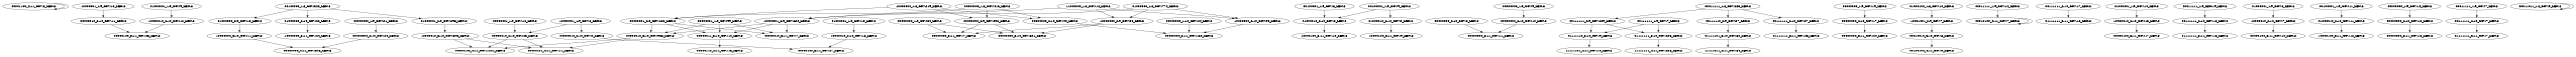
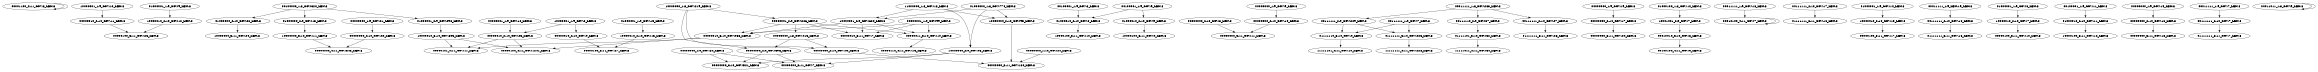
  digraph {
    "00001100_4-11_COV:8_LEN:8"
    "10000001_1-9_COV:10_LEN:8"
    "00000010_2-10_COV:11_LEN:8"
    "00000100_3-11_COV:25_LEN:8"
    "00100000_1-8_COV:320_LEN:8"
    "01000000_2-10_COV:22_LEN:8"
    "01000000_2-9_COV:13_LEN:8"
    "01000001_2-9_COV:298_LEN:8"
    "10000000_3-11_COV:24_LEN:8"
    "10000000_3-10_COV:11_LEN:8"
    "10000010_3-10_COV:303_LEN:8"
    "00000000_4-11_COV:543_LEN:8"
    "00000100_4-11_COV:1241_LEN:8"
    "00000101_4-11_COV:11_LEN:8"
    "00100001_1-9_COV:9_LEN:8"
    "01000010_2-10_COV:8_LEN:8"
    "01000010_2-10_COV:9_LEN:8"
    "10000100_3-11_COV:10_LEN:8"
    "10000100_3-11_COV:9_LEN:8"
    "00000000_2-9_COV:396_LEN:8"
    "00000000_3-11_COV:7_LEN:8"
    "00000000_3-10_COV:521_LEN:8"
    "00000000_2-10_COV:8_LEN:8"
    "00000000_3-11_COV:11_LEN:8"
    "00111111_2-9_COV:229_LEN:8"
    "01111111_3-10_COV:225_LEN:8"
    "01111110_3-10_COV:9_LEN:8"
    "11111111_4-11_COV:228_LEN:8"
    "11111101_4-11_COV:10_LEN:8"
    "01111101_3-10_COV:32_LEN:8"
    "11111011_4-11_COV:34_LEN:8"
    "11000000_1-8_COV:18_LEN:8"
    "10000000_2-9_COV:98_LEN:8"
    "10000000_2-10_COV:95_LEN:8"
    "10000001_2-9_COV:620_LEN:8"
    "00000000_3-11_COV:160_LEN:8"
    "00000011_3-10_COV:10_LEN:8"
    "00000010_3-11_COV:7_LEN:8"
    "00000010_3-10_COV:938_LEN:8"
    "00000110_4-11_COV:13_LEN:8"
    "00000000_1-10_COV:24_LEN:8"
    "01000001_1-9_COV:15_LEN:8"
    "10000010_2-10_COV:15_LEN:8"
    "00000100_3-11_COV:27_LEN:8"
    "00111110_2-9_COV:37_LEN:8"
    "01000001_1-9_COV:9_LEN:8"
    "10000010_2-10_COV:12_LEN:8"
    "00000000_1-9_COV:19_LEN:8"
    "00000000_2-10_COV:17_LEN:8"
    "00000000_3-11_COV:24_LEN:8"
    "00000001_2-9_COV:226_LEN:8"
    "00000000_1-9_COV:9_LEN:8"
    "00000000_2-10_COV:10_LEN:8"
    "00000000_1-9_COV:34_LEN:8"
    "00010010_3-10_COV:8_LEN:8"
    "00100100_4-11_COV:9_LEN:8"
    "00100001_1-9_COV:8_LEN:8"
    "10000000_1-8_COV:219_LEN:8"
    "00000000_2-10_COV:40_LEN:8"
    "10000001_1-9_COV:8_LEN:8"
    "00000010_2-10_COV:23_LEN:8"
    "00000010_2-10_COV:9_LEN:8"
    "01000000_1-8_COV:774_LEN:8"
    "10001001_2-9_COV:7_LEN:8"
    "00011111_1-8_COV:283_LEN:8"
    "00111111_2-10_COV:27_LEN:8"
    "01111111_3-11_COV:25_LEN:8"
    "00000001_1-9_COV:99_LEN:8"
    "00000000_1-8_COV:413_LEN:8"
    "00011111_1-9_COV:18_LEN:8"
    "00010100_4-11_COV:7_LEN:8"
    "00111111_2-10_COV:17_LEN:8"
    "01111111_3-11_COV:16_LEN:8"
    "10000010_2-10_COV:13_LEN:8"
    "00000100_3-11_COV:17_LEN:8"
    "00111111_2-10_COV:18_LEN:8"
    "01111111_3-11_COV:18_LEN:8"
    "10000010_2-10_COV:7_LEN:8"
    "00000100_3-11_COV:10_LEN:8"
    "00000001_1-9_COV:12_LEN:8"
    "01000001_1-9_COV:8_LEN:8"
    "00100001_1-9_COV:11_LEN:8"
    "01000010_2-10_COV:11_LEN:8"
    "10000100_3-11_COV:12_LEN:8"
    "00000000_1-9_COV:15_LEN:8"
    "00000000_2-10_COV:16_LEN:8"
    "00000000_3-11_COV:18_LEN:8"
    "01000100_1-8_COV:10_LEN:8"
    "00011111_1-9_COV:7_LEN:8"
    "00111111_2-10_COV:7_LEN:8"
    "01111111_3-11_COV:7_LEN:8"
    "00111111_1-9_COV:7_LEN:8"
    "00000000_1-9_COV:21_LEN:8"
    "00000000_2-10_COV:20_LEN:8"
    "00011011_1-8_COV:9_LEN:8"
    n96 [label="00011111_1-9_LEN:19_LEN:8"]
    "01000001_1-9_COV:10_LEN:8"
    "00001100_4-11_COV:8_LEN:8" -> "00001100_4-11_COV:8_LEN:8"
    "10000001_1-9_COV:10_LEN:8" -> "00000010_2-10_COV:11_LEN:8"
    "00000010_2-10_COV:11_LEN:8" -> "00000100_3-11_COV:25_LEN:8"
    "00100000_1-8_COV:320_LEN:8" -> "01000000_2-10_COV:22_LEN:8"
    "00100000_1-8_COV:320_LEN:8" -> "01000000_2-9_COV:13_LEN:8"
    "00100000_1-8_COV:320_LEN:8" -> "01000001_2-9_COV:298_LEN:8"
    "01000000_2-10_COV:22_LEN:8" -> "10000000_3-11_COV:24_LEN:8"
    "01000000_2-9_COV:13_LEN:8" -> "10000000_3-10_COV:11_LEN:8"
    "01000001_2-9_COV:298_LEN:8" -> "10000010_3-10_COV:303_LEN:8"
    "10000000_3-10_COV:11_LEN:8" -> "00000000_4-11_COV:543_LEN:8"
    "10000010_3-10_COV:303_LEN:8" -> "00000100_4-11_COV:1241_LEN:8"
    "10000010_3-10_COV:303_LEN:8" -> "00000101_4-11_COV:11_LEN:8"
    "00100001_1-9_COV:9_LEN:8" -> "01000010_2-10_COV:8_LEN:8"
    "00100001_1-9_COV:9_LEN:8" -> "01000010_2-10_COV:9_LEN:8"
    "01000010_2-10_COV:8_LEN:8" -> "10000100_3-11_COV:10_LEN:8"
    "01000010_2-10_COV:9_LEN:8" -> "10000100_3-11_COV:9_LEN:8"
    "00000000_2-9_COV:396_LEN:8" -> "00000000_3-11_COV:7_LEN:8"
    "00000000_2-9_COV:396_LEN:8" -> "00000000_3-10_COV:521_LEN:8"
    "00000000_2-10_COV:8_LEN:8" -> "00000000_3-11_COV:11_LEN:8"
    "00111111_2-9_COV:229_LEN:8" -> "01111111_3-10_COV:225_LEN:8"
    "00111111_2-9_COV:229_LEN:8" -> "01111110_3-10_COV:9_LEN:8"
    "01111111_3-10_COV:225_LEN:8" -> "11111111_4-11_COV:228_LEN:8"
    "01111110_3-10_COV:9_LEN:8" -> "11111101_4-11_COV:10_LEN:8"
    "01111101_3-10_COV:32_LEN:8" -> "11111011_4-11_COV:34_LEN:8"
    "11000000_1-8_COV:18_LEN:8" -> "10000000_2-9_COV:98_LEN:8"
    "11000000_1-8_COV:18_LEN:8" -> "10000000_2-10_COV:95_LEN:8"
    "11000000_1-8_COV:18_LEN:8" -> "10000001_2-9_COV:620_LEN:8"
    "10000000_2-9_COV:98_LEN:8" -> "00000000_3-11_COV:7_LEN:8"
    "10000000_2-9_COV:98_LEN:8" -> "00000000_3-10_COV:521_LEN:8"
    "10000000_2-10_COV:95_LEN:8" -> "00000000_3-11_COV:160_LEN:8"
    "10000001_2-9_COV:620_LEN:8" -> "00000011_3-10_COV:10_LEN:8"
    "10000001_2-9_COV:620_LEN:8" -> "00000010_3-11_COV:7_LEN:8"
    "10000001_2-9_COV:620_LEN:8" -> "00000010_3-10_COV:938_LEN:8"
    "00000011_3-10_COV:10_LEN:8" -> "00000110_4-11_COV:13_LEN:8"
    "00000010_3-10_COV:938_LEN:8" -> "00000100_4-11_COV:1241_LEN:8"
    "00000010_3-10_COV:938_LEN:8" -> "00000101_4-11_COV:11_LEN:8"
    "00000000_1-10_COV:24_LEN:8" -> "00000000_3-11_COV:160_LEN:8"
    "01000001_1-9_COV:15_LEN:8" -> "10000010_2-10_COV:15_LEN:8"
    "10000010_2-10_COV:15_LEN:8" -> "00000100_3-11_COV:27_LEN:8"
    "00111110_2-9_COV:37_LEN:8" -> "01111101_3-10_COV:32_LEN:8"
    "01000001_1-9_COV:9_LEN:8" -> "10000010_2-10_COV:12_LEN:8"
    "10000010_2-10_COV:12_LEN:8" -> "00000100_3-11_COV:25_LEN:8"
    "00000000_1-9_COV:19_LEN:8" -> "00000000_2-10_COV:17_LEN:8"
    "00000000_2-10_COV:17_LEN:8" -> "00000000_3-11_COV:24_LEN:8"
    "00000001_2-9_COV:226_LEN:8" -> "00000011_3-10_COV:10_LEN:8"
    "00000001_2-9_COV:226_LEN:8" -> "00000010_3-11_COV:7_LEN:8"
    "00000001_2-9_COV:226_LEN:8" -> "00000010_3-10_COV:938_LEN:8"
    "00000000_1-9_COV:9_LEN:8" -> "00000000_2-10_COV:10_LEN:8"
    "00000000_2-10_COV:10_LEN:8" -> "00000000_3-11_COV:11_LEN:8"
    "00000000_1-9_COV:34_LEN:8" -> "00000000_3-11_COV:7_LEN:8"
    "00000000_1-9_COV:34_LEN:8" -> "00000000_3-10_COV:521_LEN:8"
    "00010010_3-10_COV:8_LEN:8" -> "00100100_4-11_COV:9_LEN:8"
    "00100001_1-9_COV:8_LEN:8" -> "01000010_2-10_COV:8_LEN:8"
    "10000000_1-8_COV:219_LEN:8" -> "00000000_2-9_COV:396_LEN:8"
    "10000000_1-8_COV:219_LEN:8" -> "00000001_2-9_COV:226_LEN:8"
    "10000000_1-8_COV:219_LEN:8" -> "00000000_2-10_COV:40_LEN:8"
    "00000000_2-10_COV:40_LEN:8" -> "00000000_3-11_COV:160_LEN:8"
    "10000001_1-9_COV:8_LEN:8" -> "00000010_2-10_COV:23_LEN:8"
    "10000001_1-9_COV:8_LEN:8" -> "00000010_2-10_COV:9_LEN:8"
    "00000010_2-10_COV:23_LEN:8" -> "00000100_4-11_COV:1241_LEN:8"
    "00000010_2-10_COV:23_LEN:8" -> "00000101_4-11_COV:11_LEN:8"
    "00000010_2-10_COV:9_LEN:8" -> "00000100_3-11_COV:27_LEN:8"
    "01000000_1-8_COV:774_LEN:8" -> "10000000_2-9_COV:98_LEN:8"
    "01000000_1-8_COV:774_LEN:8" -> "10000000_2-10_COV:95_LEN:8"
    "01000000_1-8_COV:774_LEN:8" -> "10000001_2-9_COV:620_LEN:8"
    "10001001_2-9_COV:7_LEN:8" -> "00010010_3-10_COV:8_LEN:8"
    "00011111_1-8_COV:283_LEN:8" -> "00111111_2-9_COV:229_LEN:8"
    "00011111_1-8_COV:283_LEN:8" -> "00111110_2-9_COV:37_LEN:8"
    "00011111_1-8_COV:283_LEN:8" -> "00111111_2-10_COV:27_LEN:8"
    "00111111_2-10_COV:27_LEN:8" -> "01111111_3-11_COV:25_LEN:8"
    "00000001_1-9_COV:99_LEN:8" -> "00000011_3-10_COV:10_LEN:8"
    "00000001_1-9_COV:99_LEN:8" -> "00000010_3-11_COV:7_LEN:8"
    "00000001_1-9_COV:99_LEN:8" -> "00000010_3-10_COV:938_LEN:8"
    "00000000_1-8_COV:413_LEN:8" -> "00000000_2-9_COV:396_LEN:8"
-   "00000000_1-8_COV:413_LEN:8" -> "00000001_2-9_COV:226_LEN:8"
+   "00000001_2-9_COV:226_LEN:8" -> "00000000_1-8_COV:413_LEN:8"
    "00000000_1-8_COV:413_LEN:8" -> "00000000_2-10_COV:40_LEN:8"
    "00011111_1-9_COV:18_LEN:8" -> "00010100_4-11_COV:7_LEN:8"
    "00010100_4-11_COV:7_LEN:8" -> "00010100_4-11_COV:7_LEN:8"
    "00111111_2-10_COV:17_LEN:8" -> "01111111_3-11_COV:16_LEN:8"
    "10000010_2-10_COV:13_LEN:8" -> "00000100_3-11_COV:17_LEN:8"
    "00111111_2-10_COV:18_LEN:8" -> "01111111_3-11_COV:18_LEN:8"
    "10000010_2-10_COV:7_LEN:8" -> "00000100_3-11_COV:10_LEN:8"
    "00000001_1-9_COV:12_LEN:8" -> "00000010_2-10_COV:23_LEN:8"
    "01000001_1-9_COV:8_LEN:8" -> "10000010_2-10_COV:7_LEN:8"
    "00100001_1-9_COV:11_LEN:8" -> "01000010_2-10_COV:11_LEN:8"
    "01000010_2-10_COV:11_LEN:8" -> "10000100_3-11_COV:12_LEN:8"
    "00000000_1-9_COV:15_LEN:8" -> "00000000_2-10_COV:16_LEN:8"
    "00000000_2-10_COV:16_LEN:8" -> "00000000_3-11_COV:18_LEN:8"
    "01000100_1-8_COV:10_LEN:8" -> "10001001_2-9_COV:7_LEN:8"
    "00011111_1-9_COV:7_LEN:8" -> "00111111_2-10_COV:7_LEN:8"
    "00111111_2-10_COV:7_LEN:8" -> "01111111_3-11_COV:7_LEN:8"
    "00111111_1-9_COV:7_LEN:8" -> "01111111_3-10_COV:225_LEN:8"
    "00111111_1-9_COV:7_LEN:8" -> "01111110_3-10_COV:9_LEN:8"
    "00000000_1-9_COV:21_LEN:8" -> "00000000_2-10_COV:20_LEN:8"
    "00000000_2-10_COV:20_LEN:8" -> "00000000_4-11_COV:543_LEN:8"
    "00011011_1-8_COV:9_LEN:8" -> "00011011_1-8_COV:9_LEN:8"
    n96 -> "00111111_2-10_COV:18_LEN:8"
    "01000001_1-9_COV:10_LEN:8" -> "10000010_2-10_COV:13_LEN:8"
  }
